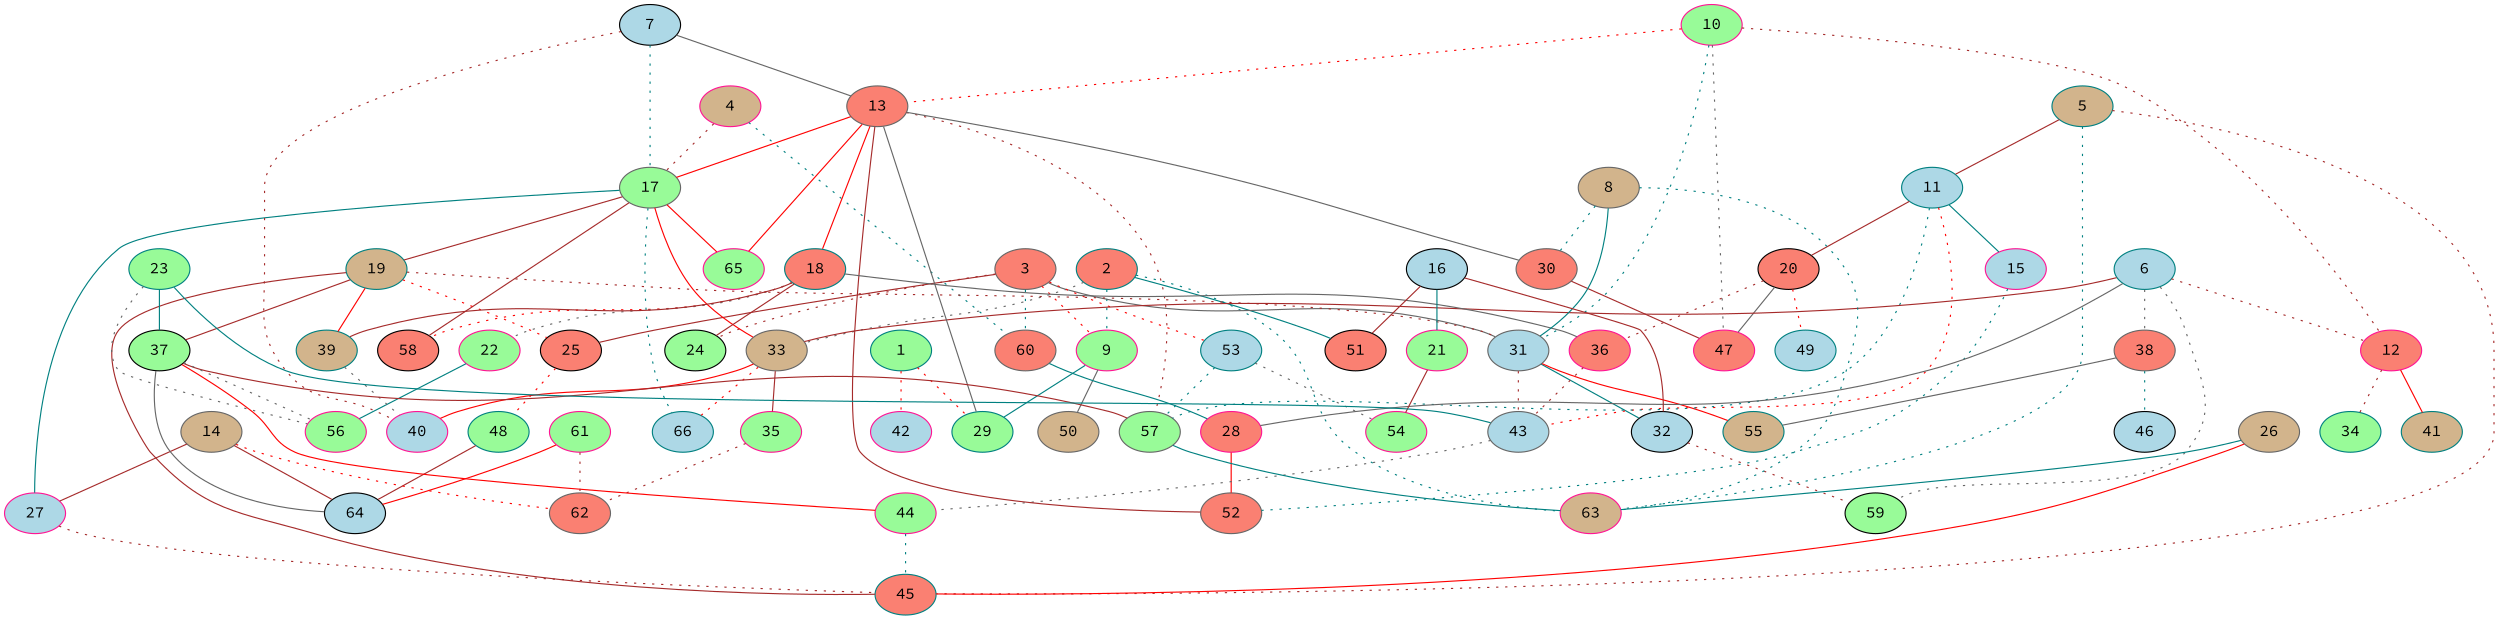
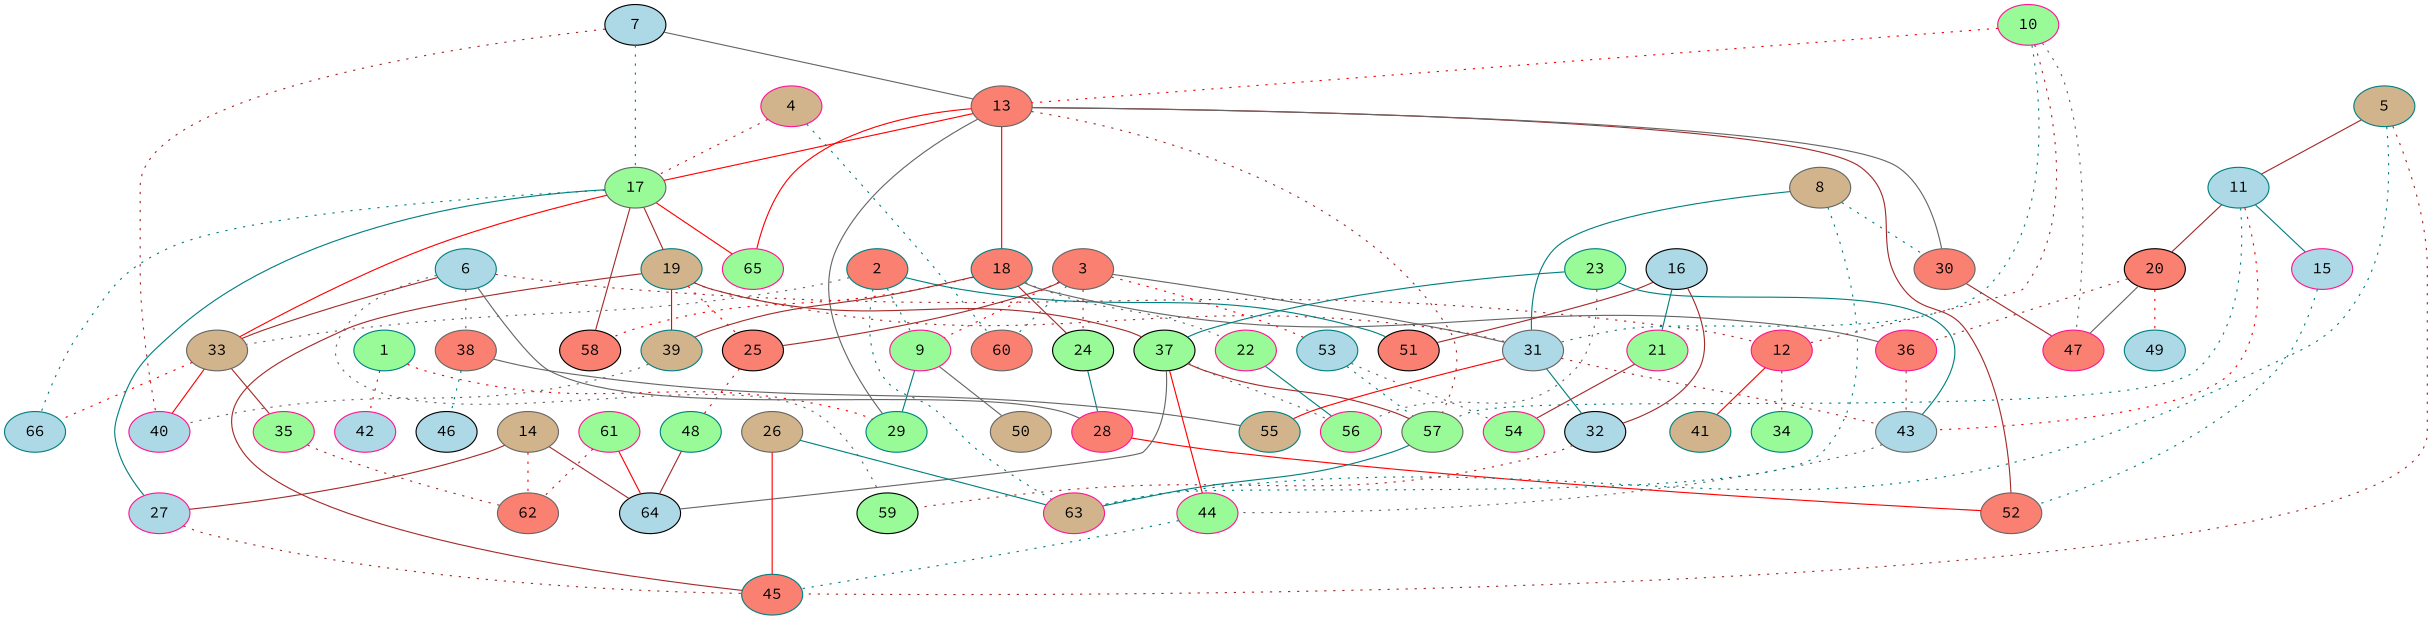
  graph {
    fontname="Source Code Pro"
    node [color=deeppink fillcolor=palegreen fontname="Source Code Pro" style=filled]
    edge [color=brown fontname="Source Code Pro" style=solid weight=1.0]
    1 [color=teal]
    29 [color=teal]
    42 [fillcolor=lightblue]
    2 [color=teal fillcolor=salmon]
    9
    33 [color=gray40 fillcolor=tan]
    51 [color=black fillcolor=salmon]
    63 [fillcolor=tan]
    50 [color=gray40 fillcolor=tan]
    40 [fillcolor=lightblue]
    66 [color=teal fillcolor=lightblue]
    35
    60 [color=gray40 fillcolor=salmon]
    3 [color=gray40 fillcolor=salmon]
    24 [color=black]
    25 [color=black fillcolor=salmon]
    31 [color=gray40 fillcolor=lightblue]
    53 [color=teal fillcolor=lightblue]
    28 [fillcolor=salmon]
    48 [color=teal]
    43 [color=gray40 fillcolor=lightblue]
    32 [color=black fillcolor=lightblue]
    55 [color=teal fillcolor=tan]
    57 [color=gray40]
    54
    4 [fillcolor=tan]
    17 [color=gray40]
    65
    27 [fillcolor=lightblue]
    19 [color=teal fillcolor=tan]
    58 [color=black fillcolor=salmon]
    5 [color=teal fillcolor=tan]
    11 [color=teal fillcolor=lightblue]
    45 [color=teal fillcolor=salmon]
    15 [fillcolor=lightblue]
    20 [color=black fillcolor=salmon]
    6 [color=teal fillcolor=lightblue]
    12 [fillcolor=salmon]
    38 [color=gray40 fillcolor=salmon]
    59 [color=black]
    34 [color=teal]
    41 [color=teal fillcolor=tan]
    52 [color=gray40 fillcolor=salmon]
    46 [color=black fillcolor=lightblue]
    7 [color=black fillcolor=lightblue]
    13 [color=gray40 fillcolor=salmon]
    30 [color=gray40 fillcolor=salmon]
    18 [color=teal fillcolor=salmon]
    8 [color=gray40 fillcolor=tan]
    47 [fillcolor=salmon]
    10
    36 [fillcolor=salmon]
    49 [color=teal fillcolor=lightblue]
    44
    22
    39 [color=teal fillcolor=tan]
    14 [color=gray40 fillcolor=tan]
    62 [color=gray40 fillcolor=salmon]
    64 [color=black fillcolor=lightblue]
    16 [color=black fillcolor=lightblue]
    21
    37 [color=black]
    56
    23 [color=teal]
    26 [color=gray40 fillcolor=tan]
    61
    1 -- 29 [color=red style=dotted]
    1 -- 42 [color=red style=dotted]
    2 -- 9 [color=teal style=dotted]
    2 -- 33 [color=gray40 style=dotted]
    2 -- 51 [color=teal]
    2 -- 63 [color=teal style=dotted weight=2.0]
    9 -- 29 [color=teal]
    9 -- 50 [color=gray40]
    33 -- 40 [color=red]
    33 -- 66 [color=red style=dotted]
    33 -- 35
    35 -- 62 [style=dotted]
    3 -- 9 [color=red style=dotted]
    3 -- 60 [color=teal style=dotted]
    3 -- 24 [style=dotted]
    3 -- 25
    3 -- 31 [color=gray40]
    3 -- 53 [color=red style=dotted]
-   60 -- 28 [color=teal]
+   24 -- 28 [color=teal]
    25 -- 48 [color=red style=dotted]
    31 -- 43 [style=dotted]
    31 -- 32 [color=teal]
    31 -- 55 [color=red]
    53 -- 57 [color=teal style=dotted]
    53 -- 54 [color=gray40 style=dotted]
    28 -- 52 [color=red]
    48 -- 64
    43 -- 44 [color=gray40 style=dotted]
    32 -- 59 [style=dotted]
    57 -- 63 [color=teal]
    4 -- 60 [color=teal style=dotted]
    4 -- 17 [style=dotted]
    17 -- 33 [color=red]
    17 -- 66 [color=teal style=dotted]
    17 -- 65 [color=red]
    17 -- 27 [color=teal]
    17 -- 19
    17 -- 58
    27 -- 45 [style=dotted]
    19 -- 25 [color=red style=dotted]
    19 -- 31 [style=dotted]
    19 -- 45
    19 -- 39 [color=red]
    19 -- 37
    5 -- 63 [color=teal style=dotted]
    5 -- 11
    5 -- 45 [style=dotted]
    11 -- 43 [color=red style=dotted]
    11 -- 57 [color=teal style=dotted weight=2.0]
    11 -- 15 [color=teal]
    11 -- 20
    15 -- 52 [color=teal style=dotted]
    20 -- 47 [color=gray40]
    20 -- 36 [style=dotted]
    20 -- 49 [color=red style=dotted]
    6 -- 33
    6 -- 28 [color=gray40]
    6 -- 12 [style=dotted]
    6 -- 38 [color=gray40 style=dotted]
    6 -- 59 [color=gray40 style=dotted]
    12 -- 34 [style=dotted]
    12 -- 41 [color=red]
    38 -- 55 [color=gray40]
    38 -- 46 [color=teal style=dotted]
    7 -- 40 [style=dotted]
    7 -- 17 [color=teal style=dotted]
    7 -- 13 [color=gray40]
    13 -- 29 [color=gray40]
    13 -- 57 [style=dotted]
    13 -- 17 [color=red]
    13 -- 65 [color=red]
    13 -- 52
    13 -- 30 [color=gray40]
    13 -- 18 [color=red]
    30 -- 47
    18 -- 24
    18 -- 58 [color=red style=dotted]
    18 -- 36 [color=gray40]
    18 -- 22 [color=gray40 style=dotted]
    18 -- 39
    8 -- 63 [color=teal style=dotted]
    8 -- 31 [color=teal]
    8 -- 30 [color=teal style=dotted]
    10 -- 31 [color=teal style=dotted]
    10 -- 12 [style=dotted]
    10 -- 13 [color=red style=dotted]
    10 -- 47 [color=gray40 style=dotted]
    36 -- 43 [style=dotted]
    44 -- 45 [color=teal style=dotted]
    22 -- 56 [color=teal]
    39 -- 40 [color=gray40 style=dotted]
    14 -- 27
    14 -- 62 [color=red style=dotted]
    14 -- 64
    16 -- 51
    16 -- 32
    16 -- 21 [color=teal]
    21 -- 54
    37 -- 57
    37 -- 44 [color=red]
    37 -- 64 [color=gray40]
    37 -- 56 [color=gray40 style=dotted]
    23 -- 43 [color=teal]
    23 -- 37 [color=teal]
    23 -- 56 [color=gray40 style=dotted]
    26 -- 63 [color=teal]
    26 -- 45 [color=red]
    61 -- 62 [style=dotted]
    61 -- 64 [color=red]
  }
